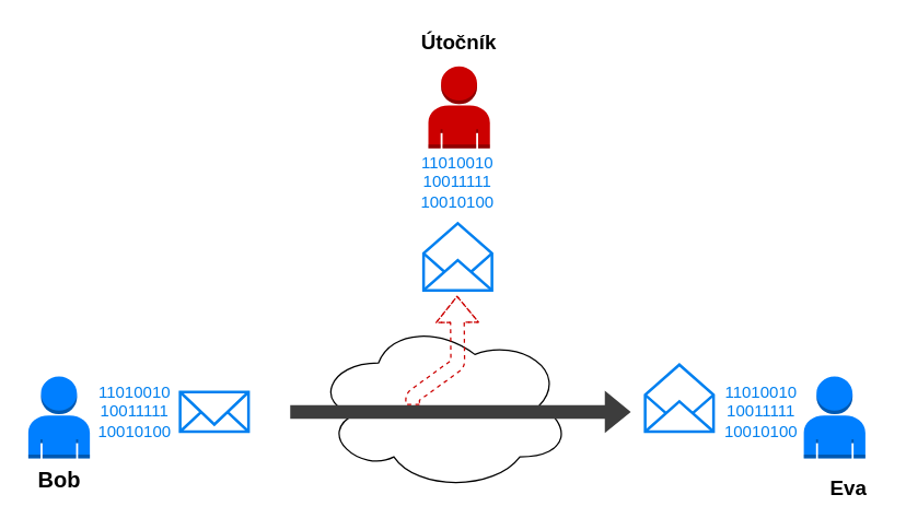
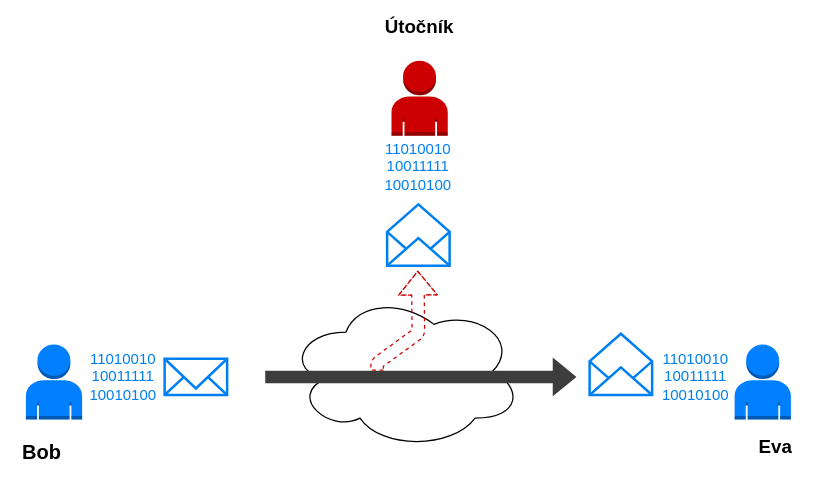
  <mxCell id="0" />
  <mxCell id="1" parent="0" />
  <mxCell id="2" value="" style="ellipse;shape=cloud;whiteSpace=wrap;html=1;" vertex="1" parent="1"><mxGeometry x="229" y="234" width="188" height="125" as="geometry" /></mxCell>
  <mxCell id="3" value="" style="shape=flexArrow;endArrow=classic;html=1;fillColor=#3D3D3D;strokeColor=none;" parent="1" edge="1"><mxGeometry width="50" height="50" relative="1" as="geometry"><mxPoint x="211" y="301" as="sourcePoint" /><mxPoint x="461" y="301" as="targetPoint" /></mxGeometry></mxCell>
  <mxCell id="4" value="" style="shape=flexArrow;endArrow=classic;html=1;fillColor=none;entryX=0.5;entryY=1;entryDx=0;entryDy=0;entryPerimeter=0;strokeColor=#CC0000;dashed=1;strokeWidth=1;" parent="1" edge="1"><mxGeometry width="50" height="50" relative="1" as="geometry"><mxPoint x="301" y="296" as="sourcePoint" /><mxPoint x="333.5" y="216" as="targetPoint" /><Array as="points"><mxPoint x="301" y="290" /><mxPoint x="334" y="266" /></Array></mxGeometry></mxCell>
  <mxCell id="5" value="" style="outlineConnect=0;dashed=0;verticalLabelPosition=bottom;verticalAlign=top;align=center;html=1;shape=mxgraph.aws3.user;fillColor=#007FFF;strokeColor=#6c8ebf;" vertex="1" parent="1"><mxGeometry x="20" y="275" width="45" height="60" as="geometry" /></mxCell>
- <mxCell id="6" value="Bob" style="text;html=1;strokeColor=none;fillColor=none;align=center;verticalAlign=middle;whiteSpace=wrap;rounded=0;fontFamily=Arial;fontSize=16;fontStyle=1" vertex="1" parent="1"><mxGeometry x="22.5" y="341" width="40" height="20" as="geometry" /></mxCell>
+ <mxCell id="6" value="Bob" style="text;html=1;strokeColor=none;fillColor=none;align=center;verticalAlign=middle;whiteSpace=wrap;rounded=0;fontFamily=Arial;fontSize=16;fontStyle=1" vertex="1" parent="1"><mxGeometry x="12.5" y="351" width="40" height="20" as="geometry" /></mxCell>
  <mxCell id="7" value="" style="html=1;verticalLabelPosition=bottom;align=center;labelBackgroundColor=#ffffff;verticalAlign=top;strokeWidth=2;strokeColor=#0080F0;shadow=0;dashed=0;shape=mxgraph.ios7.icons.mail;fillColor=none;" vertex="1" parent="1"><mxGeometry x="131" y="286.5" width="50" height="29" as="geometry" /></mxCell>
  <mxCell id="8" value="&lt;font color=&quot;#0080f0&quot;&gt;11010010&lt;br&gt;10011111&lt;br&gt;10010100&lt;/font&gt;" style="text;html=1;strokeColor=none;fillColor=none;align=center;verticalAlign=middle;whiteSpace=wrap;rounded=0;fontColor=#CC0000;" vertex="1" parent="1"><mxGeometry x="78" y="291" width="40" height="20" as="geometry" /></mxCell>
  <mxCell id="9" value="" style="outlineConnect=0;dashed=0;verticalLabelPosition=bottom;verticalAlign=top;align=center;html=1;shape=mxgraph.aws3.user;fillColor=#CC0000;strokeColor=#b85450;" vertex="1" parent="1"><mxGeometry x="312.5" y="48" width="45" height="60" as="geometry" /></mxCell>
- <mxCell id="10" value="&lt;font face=&quot;Arial&quot; style=&quot;font-size: 15px;&quot;&gt;Útočník&lt;/font&gt;" style="text;html=1;strokeColor=none;fillColor=none;align=center;verticalAlign=middle;whiteSpace=wrap;rounded=0;fontSize=15;fontStyle=1" vertex="1" parent="1"><mxGeometry x="315" y="20" width="40" height="20" as="geometry" /></mxCell>
+ <mxCell id="10" value="&lt;font face=&quot;Arial&quot; style=&quot;font-size: 15px;&quot;&gt;Útočník&lt;/font&gt;" style="text;html=1;strokeColor=none;fillColor=none;align=center;verticalAlign=middle;whiteSpace=wrap;rounded=0;fontSize=15;fontStyle=1" vertex="1" parent="1"><mxGeometry x="315" y="10" width="40" height="20" as="geometry" /></mxCell>
  <mxCell id="11" value="" style="html=1;verticalLabelPosition=bottom;align=center;labelBackgroundColor=#ffffff;verticalAlign=top;strokeWidth=2;strokeColor=#0080F0;shadow=0;dashed=0;shape=mxgraph.ios7.icons.envelope_(empty);fillColor=none;" vertex="1" parent="1"><mxGeometry x="309" y="163" width="50" height="49" as="geometry" /></mxCell>
  <mxCell id="12" value="&lt;font color=&quot;#0080f0&quot;&gt;11010010&lt;br&gt;10011111&lt;br&gt;10010100&lt;/font&gt;" style="text;html=1;strokeColor=none;fillColor=none;align=center;verticalAlign=middle;whiteSpace=wrap;rounded=0;fontColor=#CC0000;" vertex="1" parent="1"><mxGeometry x="314" y="123" width="40" height="20" as="geometry" /></mxCell>
  <mxCell id="13" value="" style="outlineConnect=0;dashed=0;verticalLabelPosition=bottom;verticalAlign=top;align=center;html=1;shape=mxgraph.aws3.user;fillColor=#007FFF;strokeColor=#6c8ebf;" vertex="1" parent="1"><mxGeometry x="587" y="275" width="45" height="60" as="geometry" /></mxCell>
  <mxCell id="14" value="Eva" style="text;html=1;strokeColor=none;fillColor=none;align=center;verticalAlign=middle;whiteSpace=wrap;rounded=0;fontFamily=Arial;fontStyle=1;fontSize=15;" vertex="1" parent="1"><mxGeometry x="599.5" y="346" width="40" height="20" as="geometry" /></mxCell>
  <mxCell id="15" value="" style="html=1;verticalLabelPosition=bottom;align=center;labelBackgroundColor=#ffffff;verticalAlign=top;strokeWidth=2;strokeColor=#0080F0;shadow=0;dashed=0;shape=mxgraph.ios7.icons.envelope_(empty);fillColor=none;gradientColor=#ffffff;gradientDirection=east;" vertex="1" parent="1"><mxGeometry x="471" y="266.5" width="50" height="49" as="geometry" /></mxCell>
  <mxCell id="16" value="&lt;font color=&quot;#0080f0&quot;&gt;11010010&lt;br&gt;10011111&lt;br&gt;10010100&lt;/font&gt;" style="text;html=1;strokeColor=none;fillColor=none;align=center;verticalAlign=middle;whiteSpace=wrap;rounded=0;fontColor=#CC0000;" vertex="1" parent="1"><mxGeometry x="536" y="291" width="40" height="20" as="geometry" /></mxCell>
